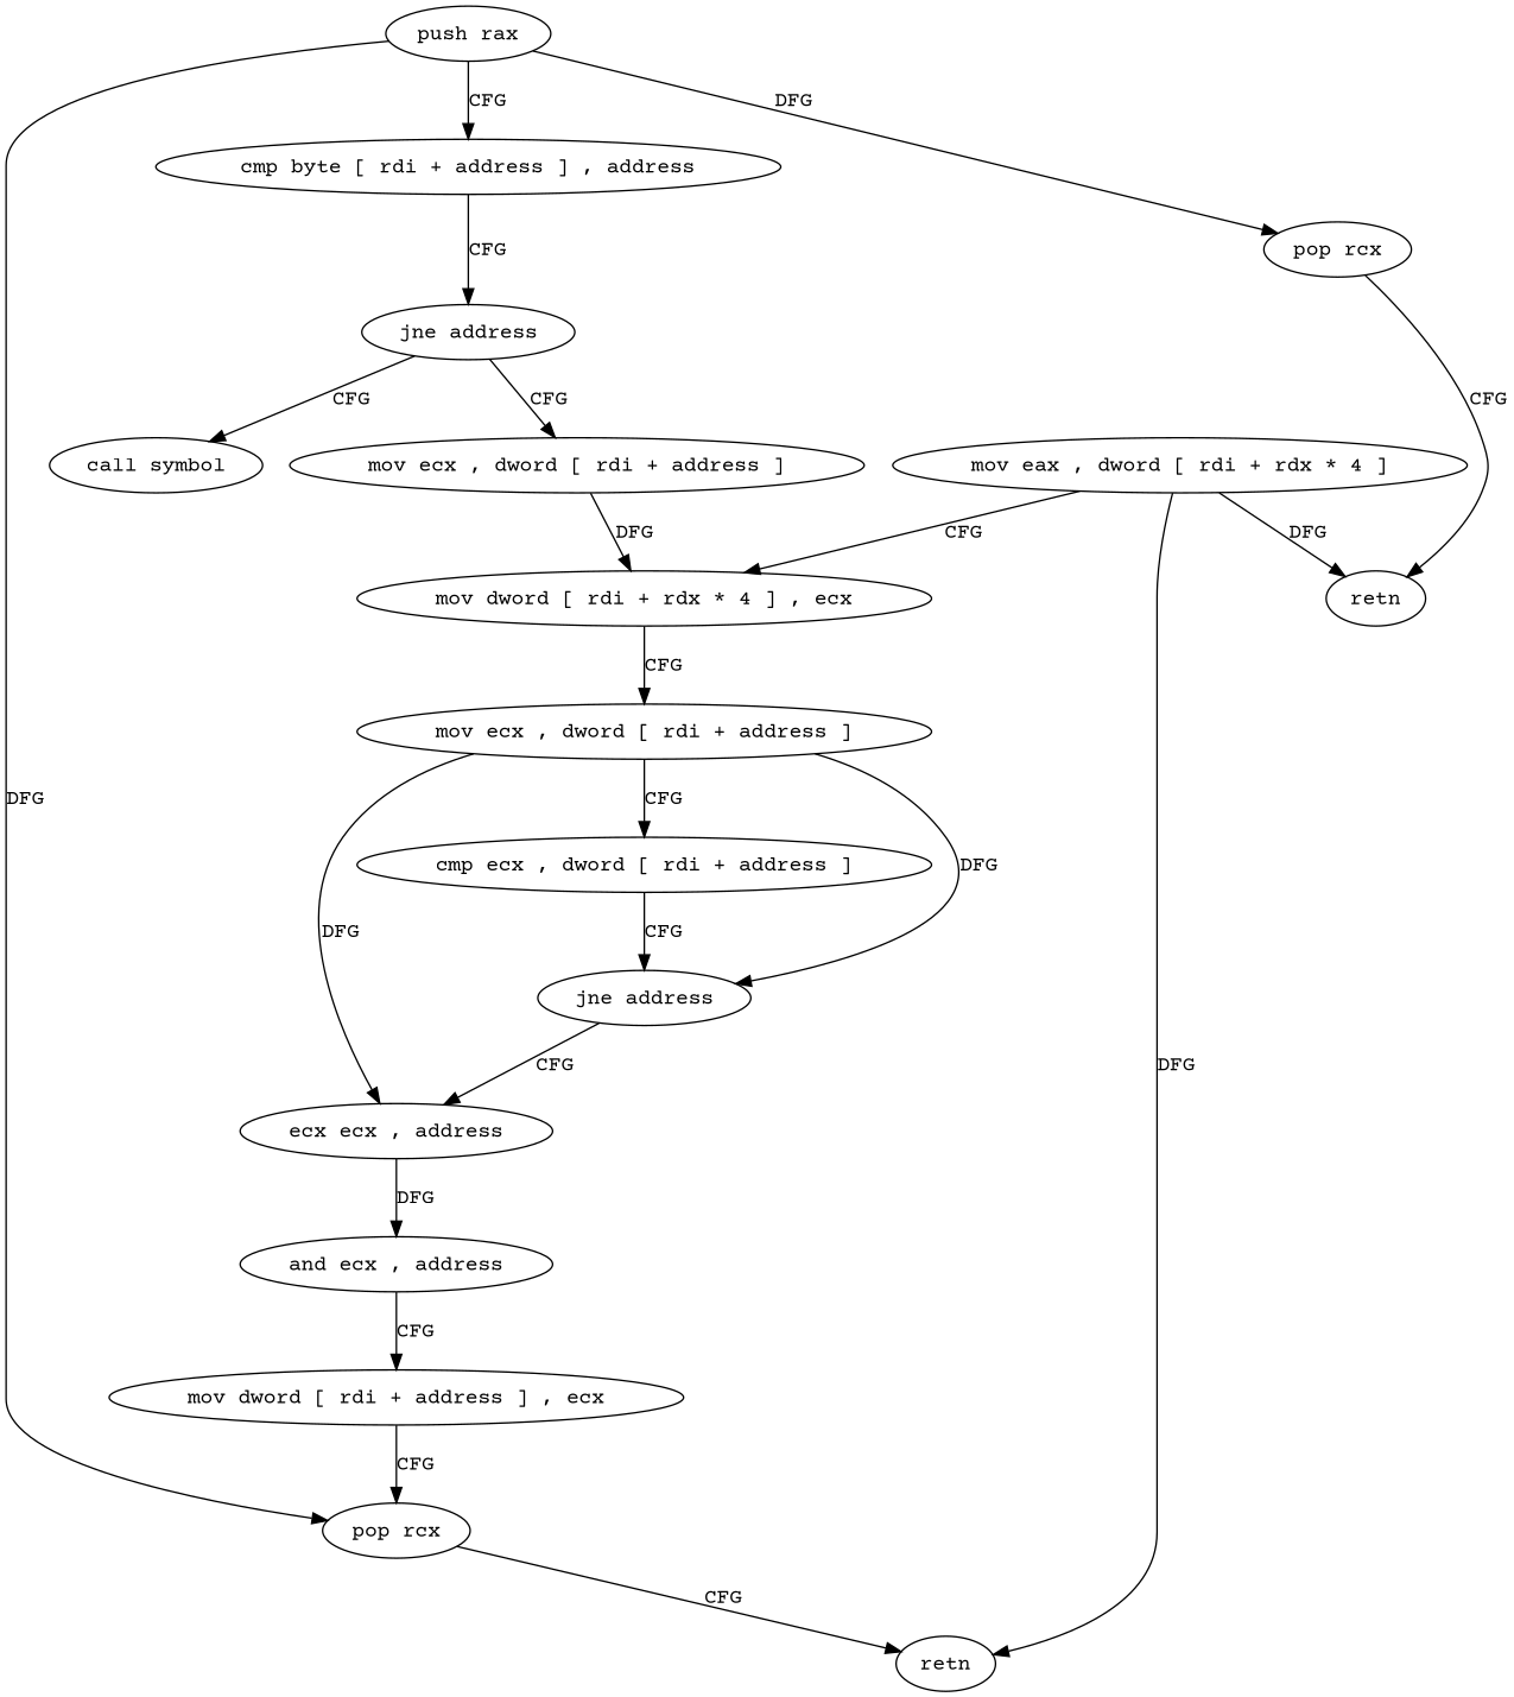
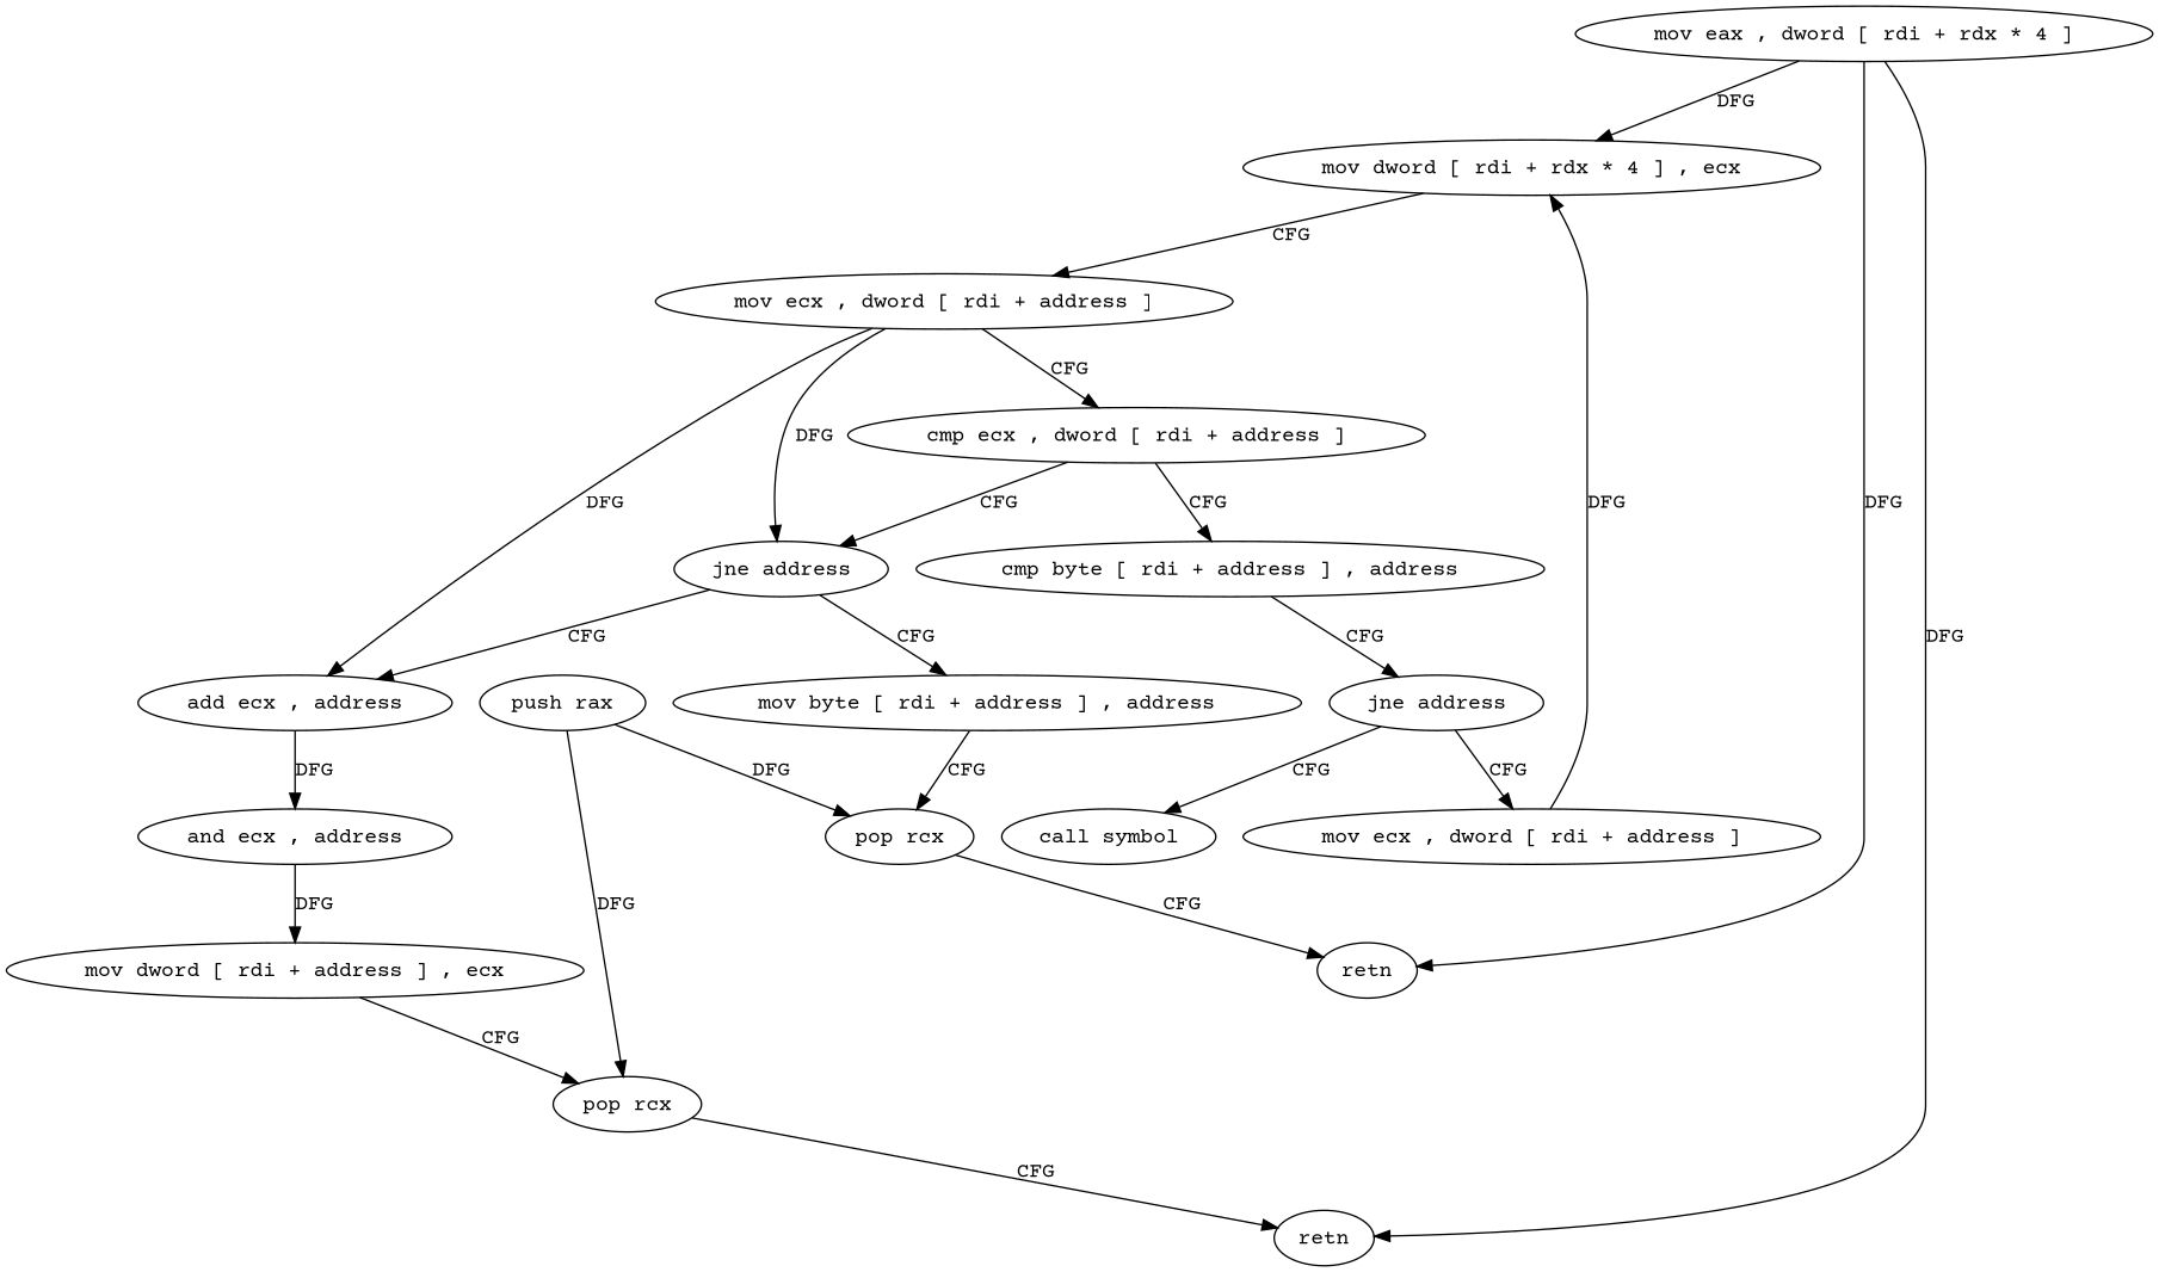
  digraph {
    fontname="Courier Prime"
    node [fontname="Courier Prime"]
    edge [fontname="Courier Prime"]
    n1 [label="push rax"]
    n2 [label="cmp byte [ rdi + address ] , address"]
    n3 [label="pop rcx"]
    n4 [label="pop rcx"]
    n5 [label="jne address"]
    n6 [label=retn]
    n7 [label=retn]
    n8 [label="call symbol"]
    n9 [label="mov ecx , dword [ rdi + address ]"]
    n10 [label="mov dword [ rdi + rdx * 4 ] , ecx"]
    n11 [label="mov ecx , dword [ rdi + address ]"]
    n12 [label="mov eax , dword [ rdi + rdx * 4 ]"]
    n13 [label="cmp ecx , dword [ rdi + address ]"]
    n14 [label="jne address"]
-   n15 [label="ecx ecx , address"]
+   n15 [label="add ecx , address"]
+   n16 [label="mov byte [ rdi + address ] , address"]
    n17 [label="and ecx , address"]
    n18 [label="mov dword [ rdi + address ] , ecx"]
-   n1 -> n2 [label=CFG]
+   n13 -> n2 [label=CFG]
    n1 -> n3 [label=DFG]
    n1 -> n4 [label=DFG]
    n2 -> n5 [label=CFG]
    n3 -> n6 [label=CFG]
    n4 -> n7 [label=CFG]
    n5 -> n8 [label=CFG]
    n5 -> n9 [label=CFG]
    n9 -> n10 [label=DFG]
    n10 -> n11 [label=CFG]
    n11 -> n13 [label=CFG]
    n11 -> n14 [label=DFG]
    n11 -> n15 [label=DFG]
    n12 -> n6 [label=DFG]
    n12 -> n7 [label=DFG]
-   n12 -> n10 [label=CFG]
+   n12 -> n10 [label=DFG]
    n13 -> n14 [label=CFG]
    n14 -> n15 [label=CFG]
+   n14 -> n16 [label=CFG]
    n15 -> n17 [label=DFG]
-   n17 -> n18 [label=CFG]
+   n16 -> n4 [label=CFG]
+   n17 -> n18 [label=DFG]
    n18 -> n3 [label=CFG]
  }
